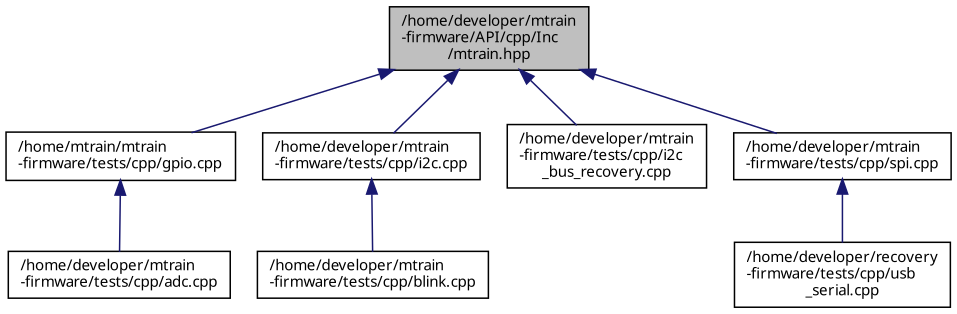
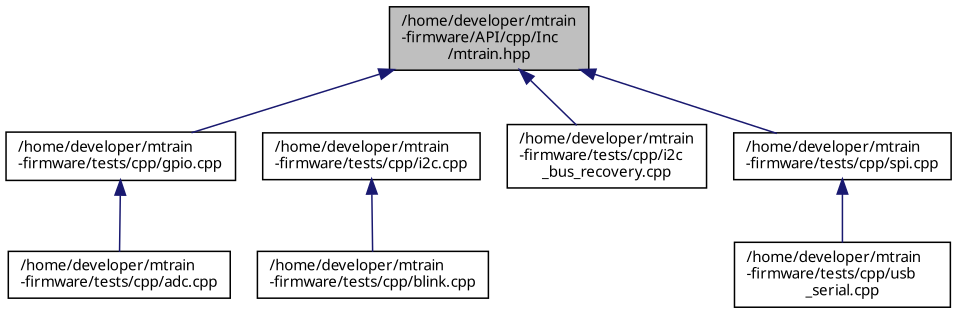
  digraph {
    fontname="Noto Sans"
    node [color=black fillcolor=white fontname="Noto Sans" fontsize=10 shape=record style=filled]
    edge [color=midnightblue dir=back fontname="Noto Sans" fontsize=10 labelfontname=Helvetica labelfontsize=10 style=solid]
    n1 [fillcolor=grey75 fontcolor=black height=0.2 label="/home/developer/mtrain\l-firmware/API/cpp/Inc\l/mtrain.hpp" width=0.4]
-   n2 [height=0.2 label="/home/mtrain/mtrain\l-firmware/tests/cpp/gpio.cpp" width=0.4]
+   n2 [height=0.2 label="/home/developer/mtrain\l-firmware/tests/cpp/gpio.cpp" width=0.4]
    n3 [height=0.2 label="/home/developer/mtrain\l-firmware/tests/cpp/i2c.cpp" width=0.4]
    n4 [height=0.2 label="/home/developer/mtrain\l-firmware/tests/cpp/i2c\l_bus_recovery.cpp" width=0.4]
    n5 [height=0.2 label="/home/developer/mtrain\l-firmware/tests/cpp/spi.cpp" width=0.4]
    n6 [height=0.2 label="/home/developer/mtrain\l-firmware/tests/cpp/adc.cpp" width=0.4]
    n7 [height=0.2 label="/home/developer/mtrain\l-firmware/tests/cpp/blink.cpp" width=0.4]
-   n8 [height=0.2 label="/home/developer/recovery\l-firmware/tests/cpp/usb\l_serial.cpp" width=0.4]
+   n8 [height=0.2 label="/home/developer/mtrain\l-firmware/tests/cpp/usb\l_serial.cpp" width=0.4]
    n1 -> n2
-   n1 -> n3
    n1 -> n4
    n1 -> n5
    n2 -> n6
    n3 -> n7
    n5 -> n8
  }
